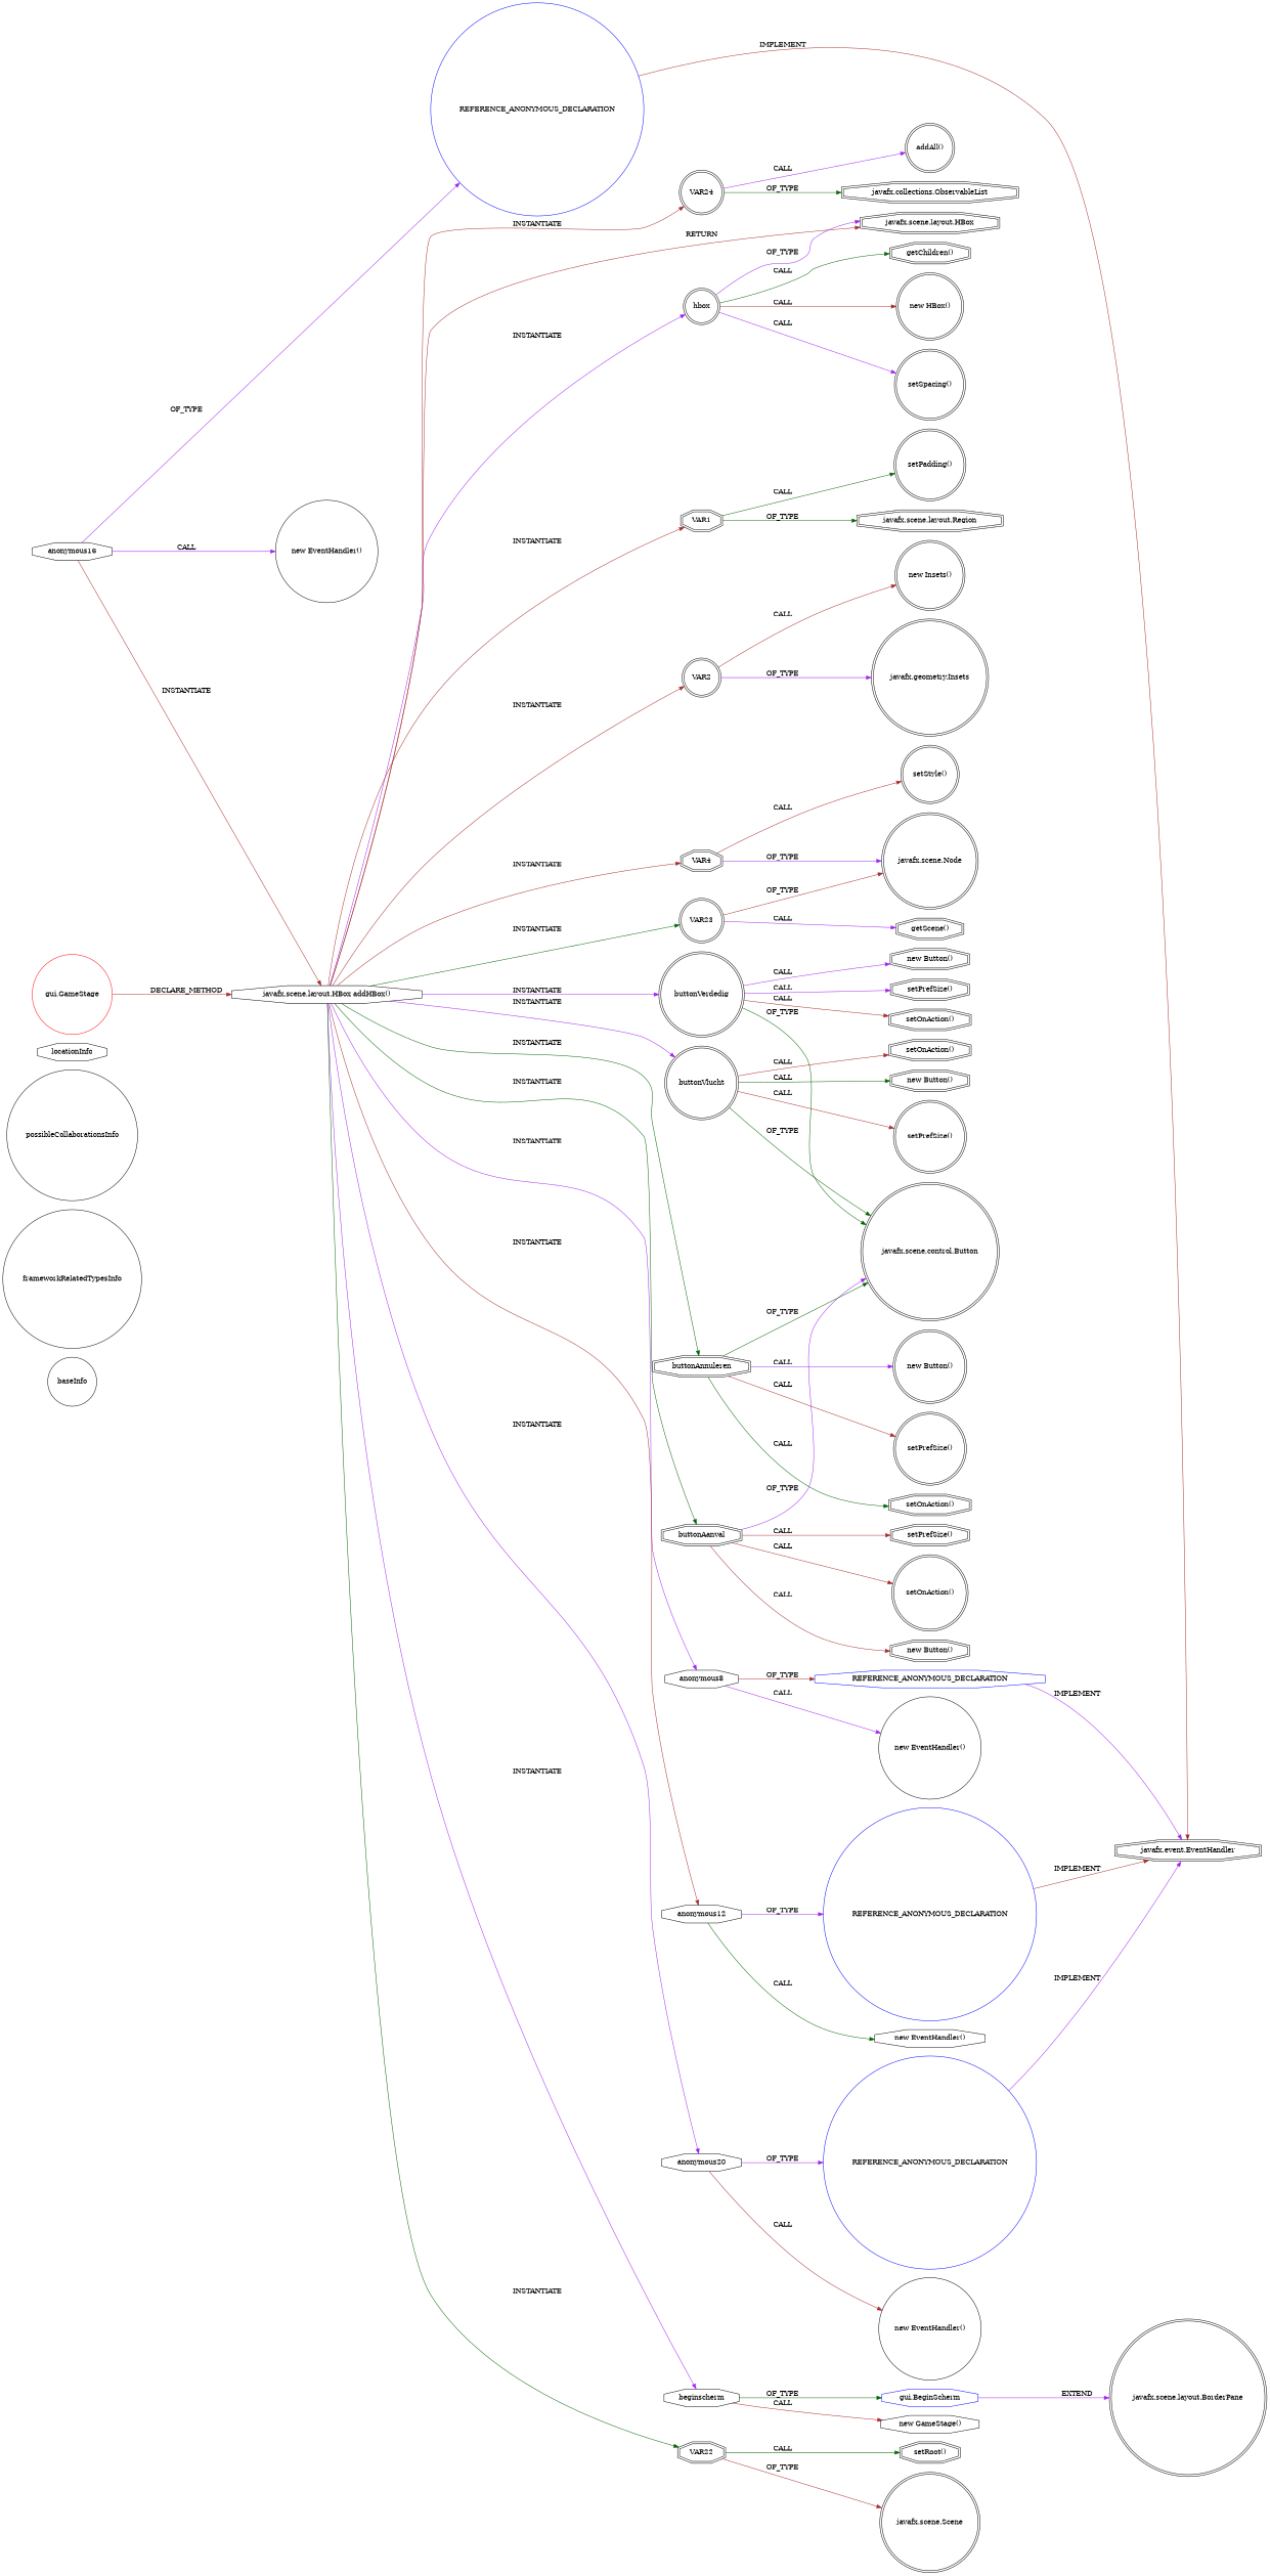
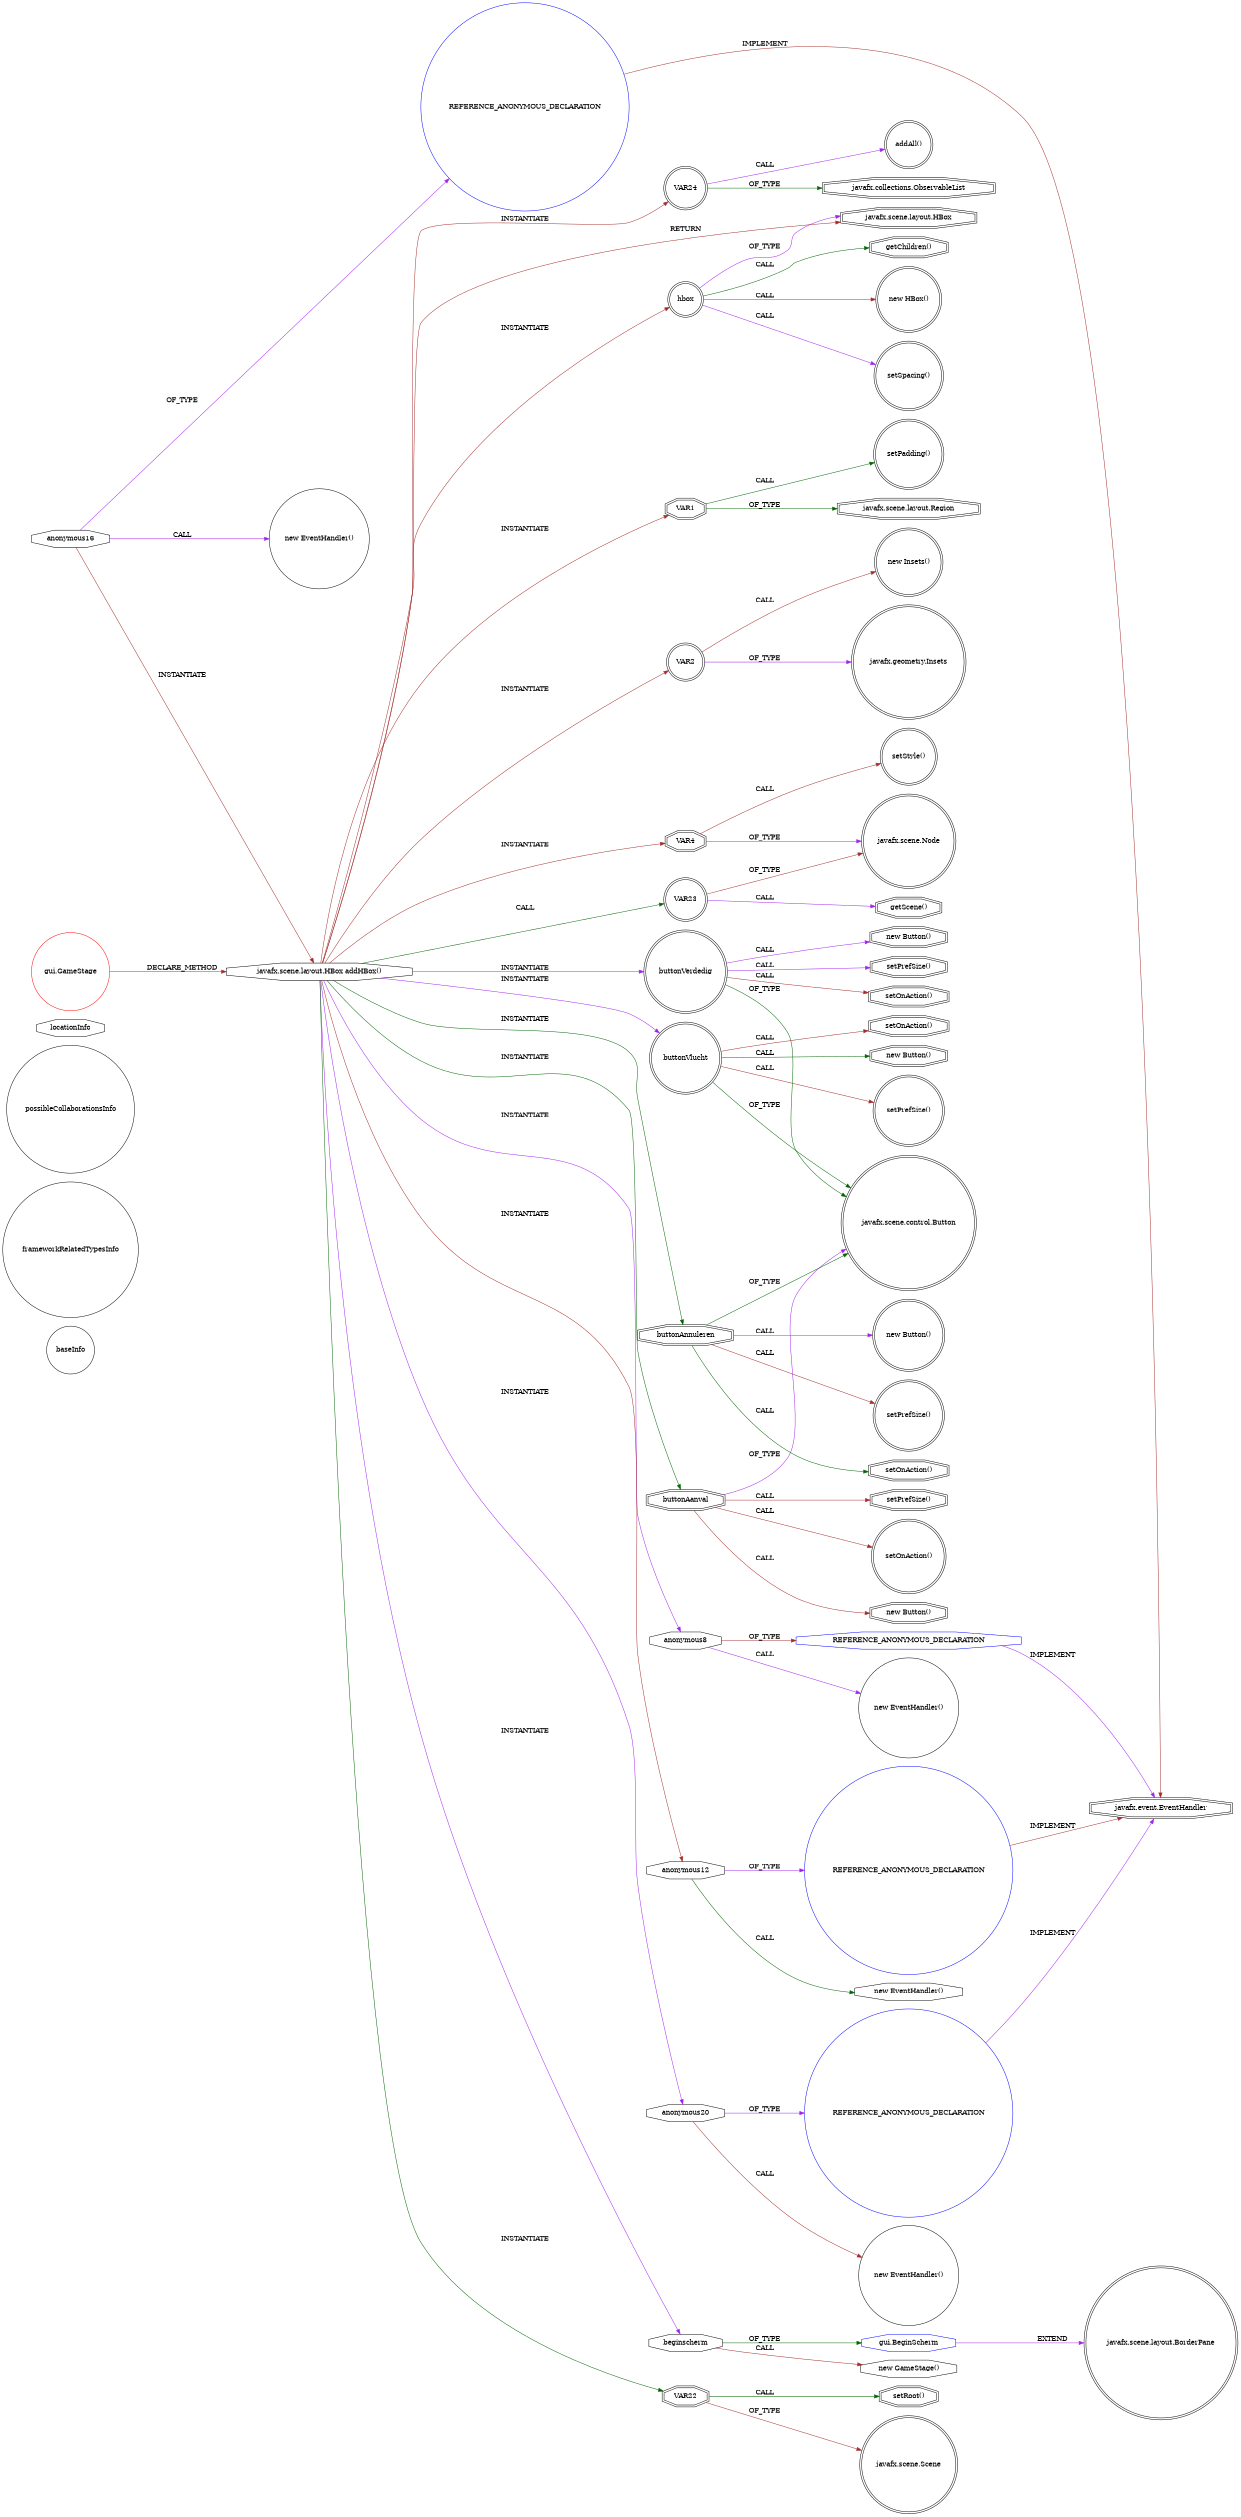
  digraph {
    rankdir=LR
    node [shape=circle isFrameworkType=true vertexType=VARIABLE_EXPRESION peripheries=2]
    edge [color=brown]
    baseInfo [category=extension_graph graphId=370 isAnonymous=false possibleRelation=true isFrameworkType="" vertexType="" peripheries=""]
    frameworkRelatedTypesInfo [0="javafx.scene.layout.BorderPane" isFrameworkType="" vertexType="" peripheries=""]
    possibleCollaborationsInfo [0="370~CLIENT_METHOD_DECLARATION-INSTANTIATION-~javafx.scene.layout.BorderPane ~javafx.event.EventHandler ~false~true" 1="370~CLIENT_METHOD_DECLARATION-INSTANTIATION-~javafx.scene.layout.BorderPane ~javafx.scene.layout.BorderPane ~false~false" isFrameworkType="" vertexType="" peripheries=""]
    locationInfo [contextSignature=GameStage filePath="/Dieuken-rpg/rpg-master/src/gui/GameStage.java" graphId=370 projectName="Dieuken-rpg" shape=octagon isFrameworkType="" vertexType="" peripheries=""]
    n5 [color=red isFrameworkType=false label="gui.GameStage" vertexType=ROOT_CLIENT_CLASS_DECLARATION peripheries=""]
    n6 [isFrameworkType=false label="javafx.scene.layout.HBox addHBox()" shape=octagon vertexType=CLIENT_METHOD_DECLARATION peripheries=""]
    n7 [label="javafx.scene.layout.BorderPane" vertexType=FRAMEWORK_CLASS_TYPE]
    n8 [label="javafx.scene.layout.HBox" shape=octagon vertexType=FRAMEWORK_CLASS_TYPE]
    n9 [label=hbox]
    n10 [label=VAR1 shape=octagon]
    n11 [label=VAR2]
    n12 [label=VAR4 shape=octagon]
    n13 [label=buttonAanval shape=octagon]
    n14 [isFrameworkType=false label=anonymous8 shape=octagon peripheries=""]
    n15 [label=buttonVerdedig]
    n16 [isFrameworkType=false label=anonymous12 shape=octagon peripheries=""]
    n17 [label=buttonVlucht]
    n18 [label=buttonAnnuleren shape=octagon]
    n19 [isFrameworkType=false label=anonymous20 shape=octagon peripheries=""]
    n20 [isFrameworkType=false label=beginscherm shape=octagon peripheries=""]
    n21 [label=VAR22 shape=octagon]
    n22 [label=VAR23]
    n23 [label=VAR24]
    n24 [label="new HBox()" vertexType=CONSTRUCTOR_CALL]
    n25 [label="setSpacing()" vertexType=INSIDE_CALL]
    n26 [label="getChildren()" shape=octagon vertexType=INSIDE_CALL]
    n27 [label="javafx.scene.layout.Region" shape=octagon vertexType=FRAMEWORK_CLASS_TYPE]
    n28 [label="setPadding()" vertexType=INSIDE_CALL]
    n29 [label="javafx.geometry.Insets" vertexType=FRAMEWORK_CLASS_TYPE]
    n30 [label="new Insets()" vertexType=CONSTRUCTOR_CALL]
    n31 [label="javafx.scene.Node" vertexType=FRAMEWORK_CLASS_TYPE]
    n32 [label="setStyle()" vertexType=INSIDE_CALL]
    n33 [label="javafx.scene.control.Button" vertexType=FRAMEWORK_CLASS_TYPE]
    n34 [label="new Button()" shape=octagon vertexType=CONSTRUCTOR_CALL]
    n35 [label="setPrefSize()" shape=octagon vertexType=INSIDE_CALL]
    n36 [label="setOnAction()" vertexType=INSIDE_CALL]
    n37 [color=blue isFrameworkType=false label=REFERENCE_ANONYMOUS_DECLARATION shape=octagon vertexType=REFERENCE_ANONYMOUS_DECLARATION peripheries=""]
    n38 [isFrameworkType=false label="new EventHandler()" vertexType=CONSTRUCTOR_CALL peripheries=""]
    n39 [label="new Button()" shape=octagon vertexType=CONSTRUCTOR_CALL]
    n40 [label="setPrefSize()" shape=octagon vertexType=INSIDE_CALL]
    n41 [label="setOnAction()" shape=octagon vertexType=INSIDE_CALL]
    n42 [color=blue isFrameworkType=false label=REFERENCE_ANONYMOUS_DECLARATION vertexType=REFERENCE_ANONYMOUS_DECLARATION peripheries=""]
    n43 [isFrameworkType=false label="new EventHandler()" shape=octagon vertexType=CONSTRUCTOR_CALL peripheries=""]
    n44 [label="new Button()" shape=octagon vertexType=CONSTRUCTOR_CALL]
    n45 [label="setPrefSize()" vertexType=INSIDE_CALL]
    n46 [label="setOnAction()" shape=octagon vertexType=INSIDE_CALL]
    n47 [isFrameworkType=false label=anonymous16 shape=octagon peripheries=""]
    n48 [color=blue isFrameworkType=false label=REFERENCE_ANONYMOUS_DECLARATION vertexType=REFERENCE_ANONYMOUS_DECLARATION peripheries=""]
    n49 [isFrameworkType=false label="new EventHandler()" vertexType=CONSTRUCTOR_CALL peripheries=""]
    n50 [label="new Button()" vertexType=CONSTRUCTOR_CALL]
    n51 [label="setPrefSize()" vertexType=INSIDE_CALL]
    n52 [label="setOnAction()" shape=octagon vertexType=INSIDE_CALL]
    n53 [color=blue isFrameworkType=false label=REFERENCE_ANONYMOUS_DECLARATION vertexType=REFERENCE_ANONYMOUS_DECLARATION peripheries=""]
    n54 [isFrameworkType=false label="new EventHandler()" vertexType=CONSTRUCTOR_CALL peripheries=""]
    n55 [color=blue isFrameworkType=false label="gui.BeginScherm" shape=octagon vertexType=REFERENCE_CLIENT_CLASS_DECLARATION peripheries=""]
    n56 [isFrameworkType=false label="new GameStage()" shape=octagon vertexType=CONSTRUCTOR_CALL peripheries=""]
    n57 [label="javafx.scene.Scene" vertexType=FRAMEWORK_CLASS_TYPE]
    n58 [label="setRoot()" shape=octagon vertexType=INSIDE_CALL]
    n59 [label="getScene()" shape=octagon vertexType=INSIDE_CALL]
    n60 [label="javafx.collections.ObservableList" shape=octagon vertexType=FRAMEWORK_INTERFACE_TYPE]
    n61 [label="addAll()" vertexType=INSIDE_CALL]
    n62 [label="javafx.event.EventHandler" shape=octagon vertexType=FRAMEWORK_INTERFACE_TYPE]
    n5 -> n6 [label=DECLARE_METHOD]
    n6 -> n8 [label=RETURN]
-   n6 -> n9 [color=purple label=INSTANTIATE]
+   n6 -> n9 [label=INSTANTIATE]
    n6 -> n10 [label=INSTANTIATE]
    n6 -> n11 [label=INSTANTIATE]
    n6 -> n12 [label=INSTANTIATE]
    n6 -> n13 [color=darkgreen label=INSTANTIATE]
    n6 -> n14 [color=purple label=INSTANTIATE]
    n6 -> n15 [color=purple label=INSTANTIATE]
    n6 -> n16 [label=INSTANTIATE]
    n6 -> n17 [color=purple label=INSTANTIATE]
    n6 -> n18 [color=darkgreen label=INSTANTIATE]
    n6 -> n19 [color=purple label=INSTANTIATE]
    n6 -> n20 [color=purple label=INSTANTIATE]
    n6 -> n21 [color=darkgreen label=INSTANTIATE]
-   n6 -> n22 [color=darkgreen label=INSTANTIATE]
+   n6 -> n22 [color=darkgreen label=CALL]
    n6 -> n23 [label=INSTANTIATE]
    n9 -> n8 [color=purple label=OF_TYPE]
    n9 -> n24 [label=CALL]
    n9 -> n25 [color=purple label=CALL]
    n9 -> n26 [color=darkgreen label=CALL]
    n10 -> n27 [color=darkgreen label=OF_TYPE]
    n10 -> n28 [color=darkgreen label=CALL]
    n11 -> n29 [color=purple label=OF_TYPE]
    n11 -> n30 [label=CALL]
    n12 -> n31 [color=purple label=OF_TYPE]
    n12 -> n32 [label=CALL]
    n13 -> n33 [color=purple label=OF_TYPE]
    n13 -> n34 [label=CALL]
    n13 -> n35 [label=CALL]
    n13 -> n36 [label=CALL]
    n14 -> n37 [label=OF_TYPE]
    n14 -> n38 [color=purple label=CALL]
    n15 -> n33 [color=darkgreen label=OF_TYPE]
    n15 -> n39 [color=purple label=CALL]
    n15 -> n40 [color=purple label=CALL]
    n15 -> n41 [label=CALL]
    n16 -> n42 [color=purple label=OF_TYPE]
    n16 -> n43 [color=darkgreen label=CALL]
    n17 -> n33 [color=darkgreen label=OF_TYPE]
    n17 -> n44 [color=darkgreen label=CALL]
    n17 -> n45 [label=CALL]
    n17 -> n46 [label=CALL]
    n18 -> n33 [color=darkgreen label=OF_TYPE]
    n18 -> n50 [color=purple label=CALL]
    n18 -> n51 [label=CALL]
    n18 -> n52 [color=darkgreen label=CALL]
    n19 -> n53 [color=purple label=OF_TYPE]
    n19 -> n54 [label=CALL]
    n20 -> n55 [color=darkgreen label=OF_TYPE]
    n20 -> n56 [label=CALL]
    n21 -> n57 [label=OF_TYPE]
    n21 -> n58 [color=darkgreen label=CALL]
    n22 -> n31 [label=OF_TYPE]
    n22 -> n59 [color=purple label=CALL]
    n23 -> n60 [color=darkgreen label=OF_TYPE]
    n23 -> n61 [color=purple label=CALL]
    n37 -> n62 [color=purple label=IMPLEMENT]
    n42 -> n62 [label=IMPLEMENT]
    n47 -> n6 [label=INSTANTIATE]
    n47 -> n48 [color=purple label=OF_TYPE]
    n47 -> n49 [color=purple label=CALL]
    n48 -> n62 [label=IMPLEMENT]
    n53 -> n62 [color=purple label=IMPLEMENT]
    n55 -> n7 [color=purple label=EXTEND]
  }
